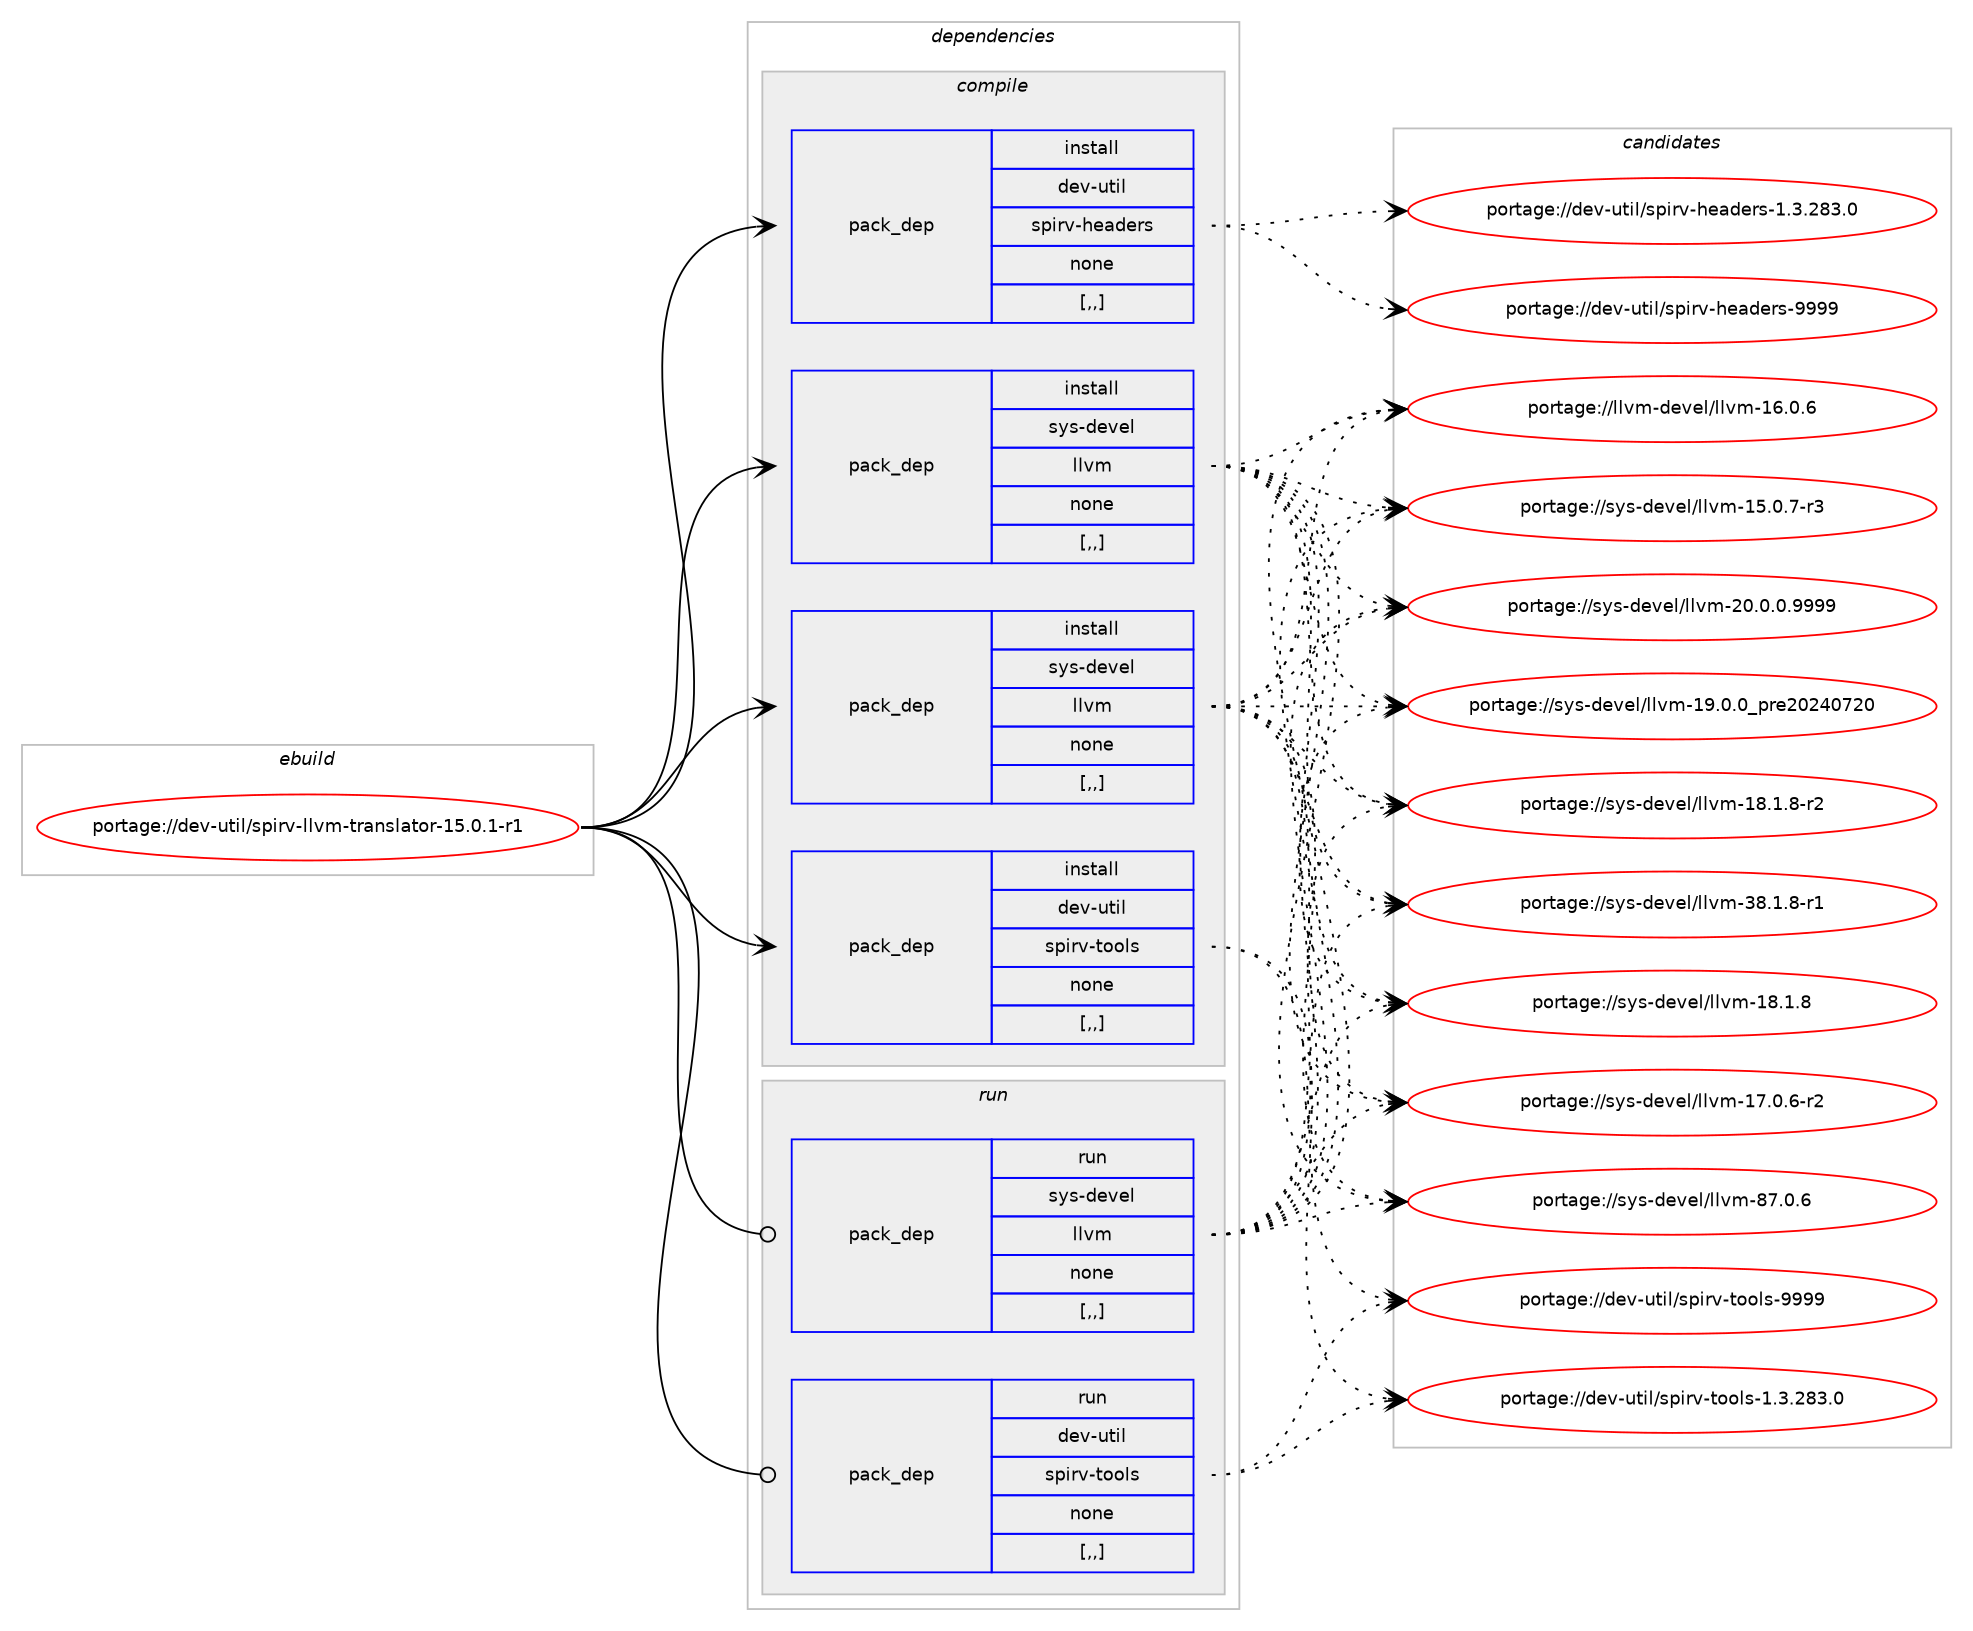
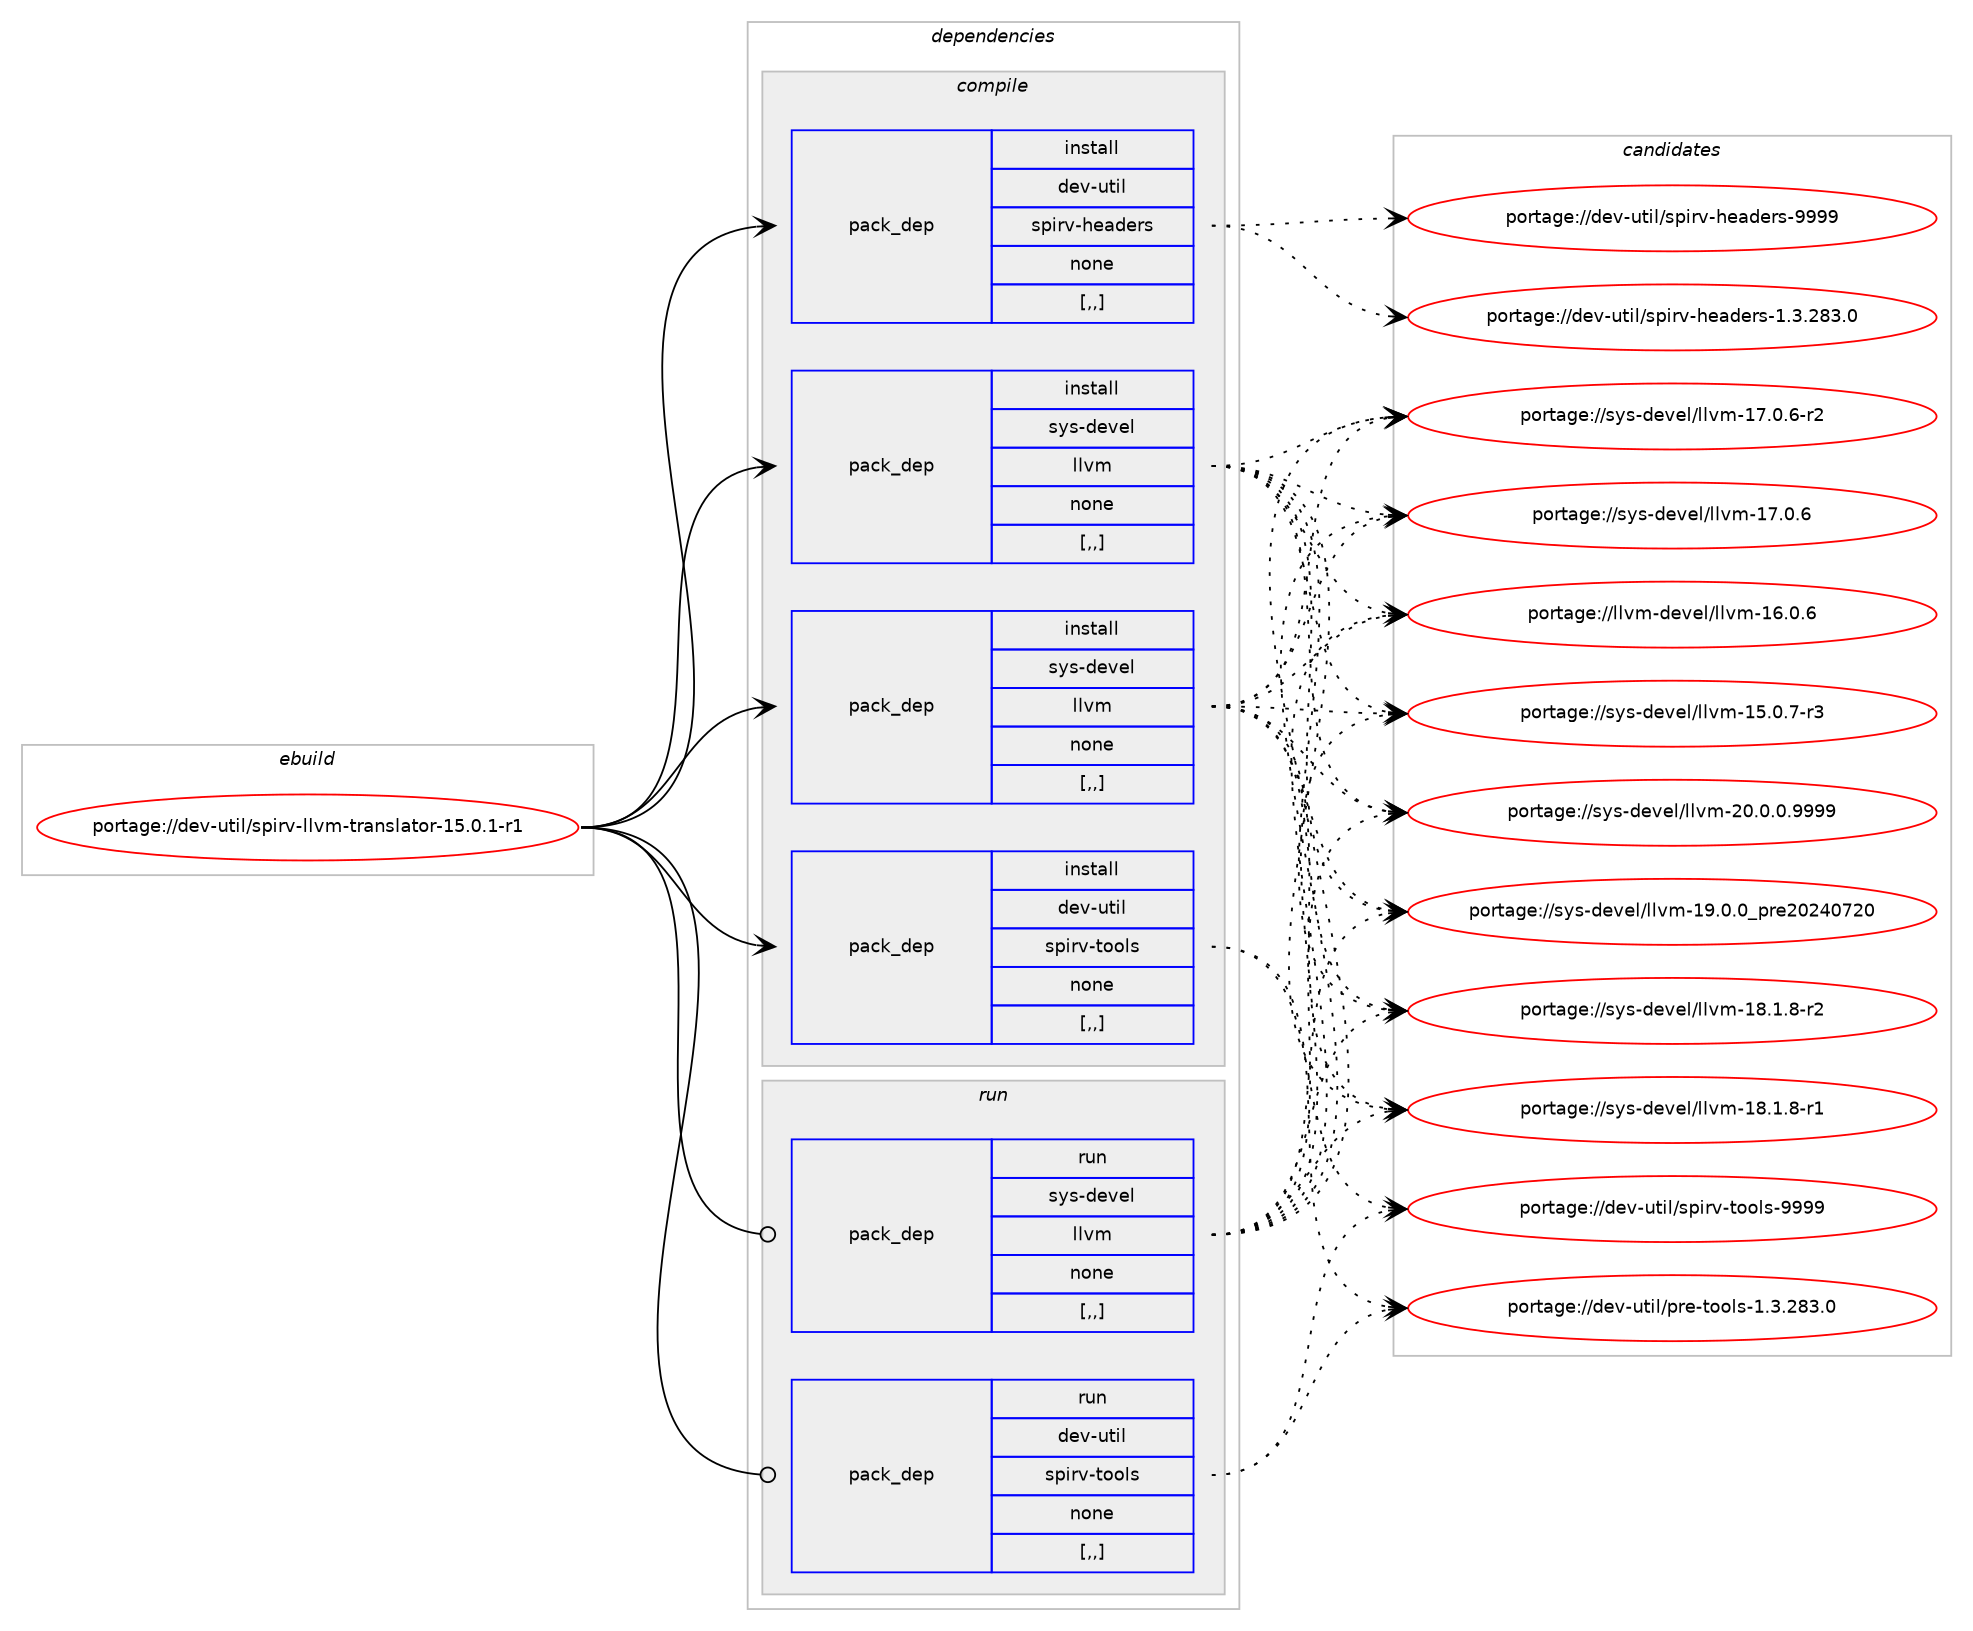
  digraph {
    compound=true
    concentrate=true
    fontname=Helvetica
    fontsize=10
    newrank=true
    rankdir=LR
    ranksep=1.5
    node [color=red fontname=Helvetica fontsize=10]
    edge [arrowhead=vee headport=w style=dotted tailport=e weight=100]
    n1 [label="portage://dev-util/spirv-llvm-translator-15.0.1-r1" width=4]
    n2 [color=blue label=<<TABLE BORDER="0" CELLBORDER="1" CELLSPACING="0" CELLPADDING="4" WIDTH="220"><TR><TD ROWSPAN="6" CELLPADDING="30">pack_dep</TD></TR><TR><TD WIDTH="110">install</TD></TR><TR><TD>dev-util</TD></TR><TR><TD>spirv-headers</TD></TR><TR><TD>none</TD></TR><TR><TD>[,,]</TD></TR></TABLE>> shape=none]
    n3 [color=blue label=<<TABLE BORDER="0" CELLBORDER="1" CELLSPACING="0" CELLPADDING="4" WIDTH="220"><TR><TD ROWSPAN="6" CELLPADDING="30">pack_dep</TD></TR><TR><TD WIDTH="110">install</TD></TR><TR><TD>dev-util</TD></TR><TR><TD>spirv-tools</TD></TR><TR><TD>none</TD></TR><TR><TD>[,,]</TD></TR></TABLE>> shape=none]
    n4 [color=blue label=<<TABLE BORDER="0" CELLBORDER="1" CELLSPACING="0" CELLPADDING="4" WIDTH="220"><TR><TD ROWSPAN="6" CELLPADDING="30">pack_dep</TD></TR><TR><TD WIDTH="110">install</TD></TR><TR><TD>sys-devel</TD></TR><TR><TD>llvm</TD></TR><TR><TD>none</TD></TR><TR><TD>[,,]</TD></TR></TABLE>> shape=none]
    n5 [color=blue label=<<TABLE BORDER="0" CELLBORDER="1" CELLSPACING="0" CELLPADDING="4" WIDTH="220"><TR><TD ROWSPAN="6" CELLPADDING="30">pack_dep</TD></TR><TR><TD WIDTH="110">install</TD></TR><TR><TD>sys-devel</TD></TR><TR><TD>llvm</TD></TR><TR><TD>none</TD></TR><TR><TD>[,,]</TD></TR></TABLE>> shape=none]
    n6 [color=blue label=<<TABLE BORDER="0" CELLBORDER="1" CELLSPACING="0" CELLPADDING="4" WIDTH="220"><TR><TD ROWSPAN="6" CELLPADDING="30">pack_dep</TD></TR><TR><TD WIDTH="110">run</TD></TR><TR><TD>dev-util</TD></TR><TR><TD>spirv-tools</TD></TR><TR><TD>none</TD></TR><TR><TD>[,,]</TD></TR></TABLE>> shape=none]
    n7 [color=blue label=<<TABLE BORDER="0" CELLBORDER="1" CELLSPACING="0" CELLPADDING="4" WIDTH="220"><TR><TD ROWSPAN="6" CELLPADDING="30">pack_dep</TD></TR><TR><TD WIDTH="110">run</TD></TR><TR><TD>sys-devel</TD></TR><TR><TD>llvm</TD></TR><TR><TD>none</TD></TR><TR><TD>[,,]</TD></TR></TABLE>> shape=none]
    n8 [label="portage://dev-util/spirv-headers-9999" width=4]
    n9 [label="portage://dev-util/spirv-headers-1.3.283.0" width=4]
    n10 [label="portage://dev-util/spirv-tools-9999" width=4]
-   n11 [label="portage://dev-util/spirv-tools-1.3.283.0" width=4]
+   n11 [label="portage://dev-util/pre-tools-1.3.283.0" width=4]
    n12 [label="portage://sys-devel/llvm-20.0.0.9999" width=4]
    n13 [label="portage://sys-devel/llvm-19.0.0_pre20240720" width=4]
    n14 [label="portage://sys-devel/llvm-18.1.8-r2" width=4]
-   n15 [label="portage://sys-devel/llvm-38.1.8-r1" width=4]
-   n16 [label="portage://sys-devel/llvm-18.1.8" width=4]
+   n15 [label="portage://sys-devel/llvm-18.1.8-r1" width=4]
    n17 [label="portage://sys-devel/llvm-17.0.6-r2" width=4]
-   n18 [label="portage://sys-devel/llvm-87.0.6" width=4]
+   n18 [label="portage://sys-devel/llvm-17.0.6" width=4]
    n19 [label="portage://llvm-devel/llvm-16.0.6" width=4]
    n20 [label="portage://sys-devel/llvm-15.0.7-r3" width=4]
    subgraph cluster_1 {
      color=gray
      label=<<i>ebuild</i>>
      n1
    }
    subgraph cluster_2 {
      color=gray
      label=<<i>dependencies</i>>
      subgraph cluster_3 {
        color=gray
        fillcolor="#eeeeee"
        label=<<i>compile</i>>
        style=filled
        subgraph sub_4 {
          color=gray
          fillcolor="#eeeeee"
          label=<<i>compile</i>>
          style=filled
          n2
        }
        subgraph sub_5 {
          color=gray
          fillcolor="#eeeeee"
          label=<<i>compile</i>>
          style=filled
          n3
        }
        subgraph sub_6 {
          color=gray
          fillcolor="#eeeeee"
          label=<<i>compile</i>>
          style=filled
          n4
        }
        subgraph sub_7 {
          color=gray
          fillcolor="#eeeeee"
          label=<<i>compile</i>>
          style=filled
          n5
        }
      }
      subgraph cluster_8 {
        color=gray
        fillcolor="#eeeeee"
        label=<<i>compile and run</i>>
        style=filled
      }
      subgraph cluster_9 {
        color=gray
        fillcolor="#eeeeee"
        label=<<i>run</i>>
        style=filled
        subgraph sub_10 {
          color=gray
          fillcolor="#eeeeee"
          label=<<i>run</i>>
          style=filled
          n6
        }
        subgraph sub_11 {
          color=gray
          fillcolor="#eeeeee"
          label=<<i>run</i>>
          style=filled
          n7
        }
      }
    }
    subgraph cluster_12 {
      color=gray
      label=<<i>candidates</i>>
      rank=same
      subgraph sub_13 {
        color=black
        label=<<i>candidates</i>>
        nodesep=1
        rank=same
        n8
        n9
      }
      subgraph sub_14 {
        color=black
        label=<<i>candidates</i>>
        nodesep=1
        rank=same
        n10
        n11
      }
      subgraph sub_15 {
        color=black
        label=<<i>candidates</i>>
        nodesep=1
        rank=same
        n12
        n13
        n14
        n15
-       n16
        n17
        n18
        n19
        n20
      }
      subgraph sub_16 {
        color=black
        label=<<i>candidates</i>>
        nodesep=1
        rank=same
        n12
        n13
        n14
        n15
-       n16
        n17
        n18
        n19
        n20
      }
      subgraph sub_17 {
        color=black
        label=<<i>candidates</i>>
        nodesep=1
        rank=same
        n10
        n11
      }
      subgraph sub_18 {
        color=black
        label=<<i>candidates</i>>
        nodesep=1
        rank=same
        n12
        n13
        n14
        n15
-       n16
        n17
        n18
        n19
        n20
      }
    }
    n1 -> n2 [style=solid weight=20]
    n1 -> n3 [style=solid weight=20]
    n1 -> n4 [style=solid weight=20]
    n1 -> n5 [style=solid weight=20]
    n1 -> n6 [arrowhead=odot style=solid weight=20]
    n1 -> n7 [arrowhead=odot style=solid weight=20]
    n2 -> n8
    n2 -> n9
    n3 -> n10
    n3 -> n11
    n4 -> n12
    n4 -> n13
    n4 -> n14
    n4 -> n15
-   n4 -> n16
    n4 -> n17
    n4 -> n18
    n4 -> n19
    n4 -> n20
    n5 -> n12
    n5 -> n13
    n5 -> n14
    n5 -> n15
-   n5 -> n16
    n5 -> n17
    n5 -> n18
    n5 -> n19
    n5 -> n20
    n6 -> n10
    n6 -> n11
    n7 -> n12
    n7 -> n13
    n7 -> n14
    n7 -> n15
-   n7 -> n16
    n7 -> n17
    n7 -> n18
    n7 -> n19
    n7 -> n20
  }
